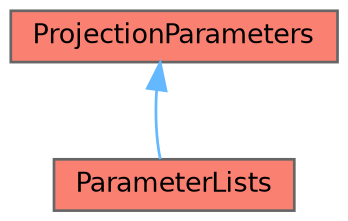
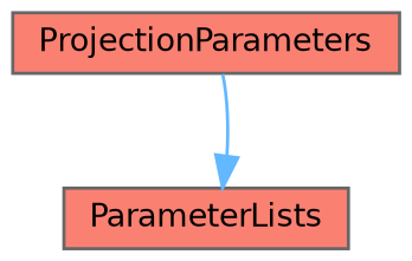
  digraph {
    node [color=gray40 fillcolor=salmon fontname=Helvetica fontsize=10 shape=box style=filled]
    n1 [fontcolor=black height=0.2 label=ProjectionParameters width=0.4]
    n2 [height=0.2 label=ParameterLists width=0.4]
-   n1 -> n2 [color=steelblue1 dir=back fontname=Helvetica fontsize=10 labelfontname=Helvetica labelfontsize=10 style=solid]
+   n2 -> n1 [color=steelblue1 dir=back fontname=Helvetica fontsize=10 labelfontname=Helvetica labelfontsize=10 style=solid]
  }
